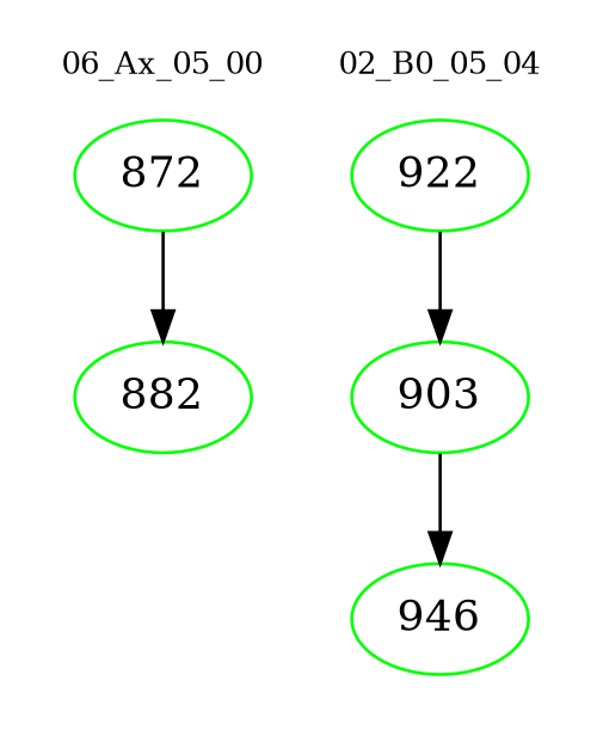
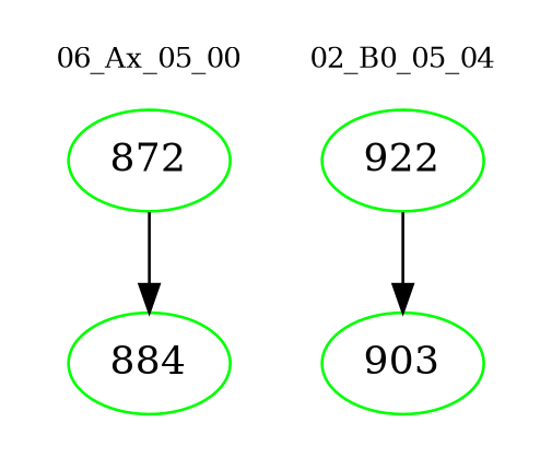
  digraph {
    node [color=green]
    edge [color=black]
    n1 [label=872]
-   n2 [label=882]
+   n2 [label=884]
    n3 [label=922]
    n4 [label=903]
-   n5 [label=946]
    subgraph cluster_1 {
      color=white
      fontsize=10
      label="06_Ax_05_00"
      n1
      n2
    }
    subgraph cluster_2 {
      color=white
      fontsize=10
      label="02_B0_05_04"
      n3
      n4
-     n5
    }
    n1 -> n2
    n3 -> n4
-   n4 -> n5
  }
